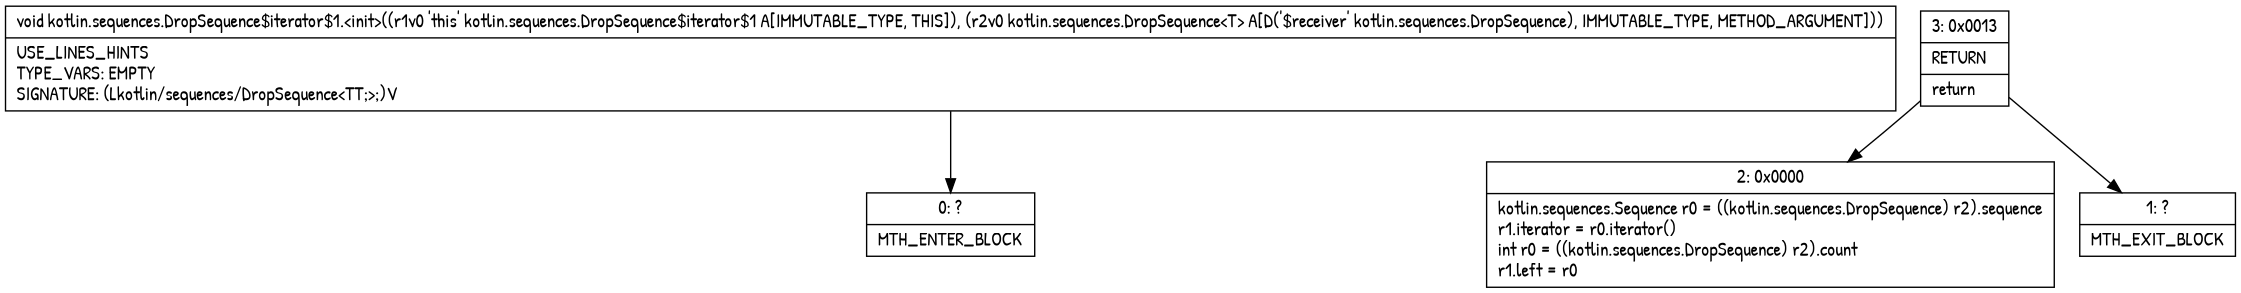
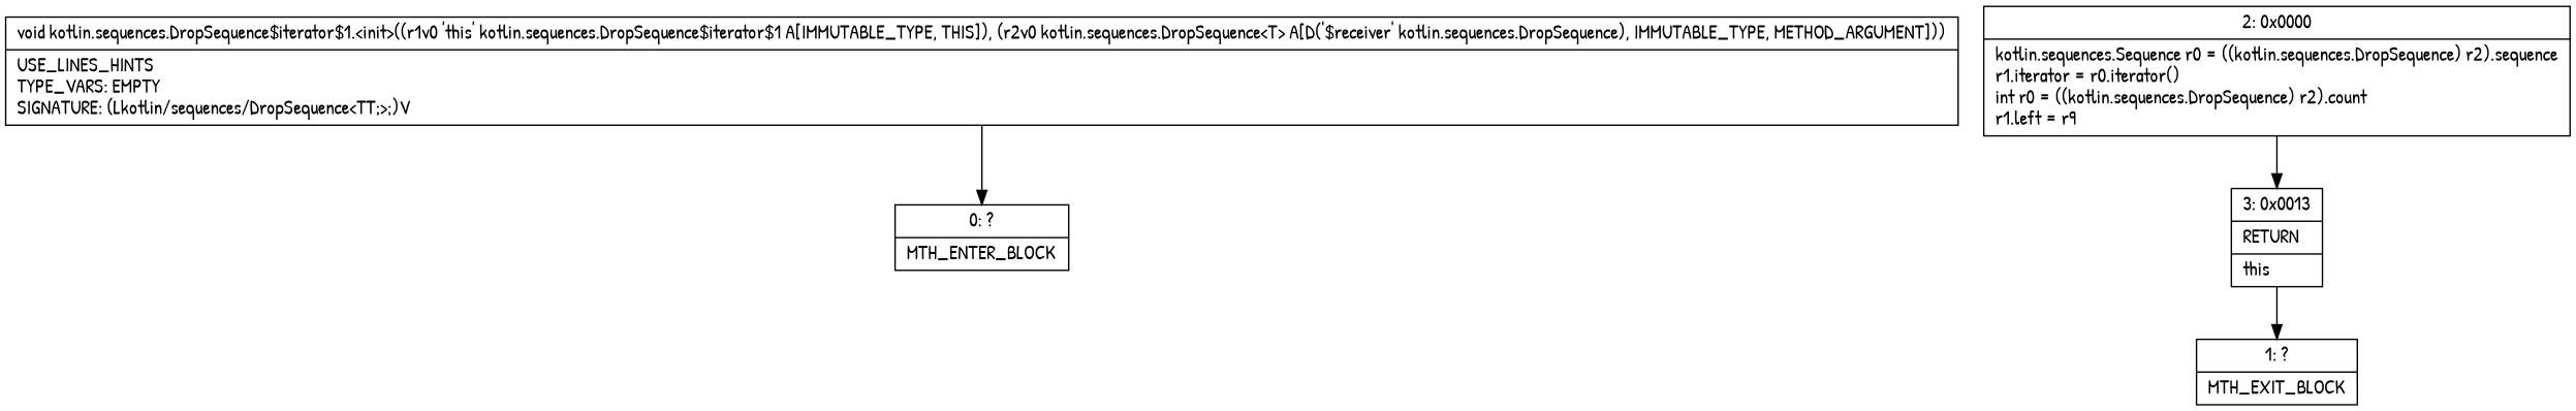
  digraph {
    fontname="Patrick Hand"
    node [fontname="Patrick Hand" shape=record]
    edge [fontname="Patrick Hand"]
    n1 [label="{0\:\ ?|MTH_ENTER_BLOCK\l}"]
-   n2 [label="{2\:\ 0x0000|kotlin.sequences.Sequence r0 = ((kotlin.sequences.DropSequence) r2).sequence\lr1.iterator = r0.iterator()\lint r0 = ((kotlin.sequences.DropSequence) r2).count\lr1.left = r0\l}"]
-   n3 [label="{3\:\ 0x0013|RETURN\l|return\l}"]
+   n2 [label="{2\:\ 0x0000|kotlin.sequences.Sequence r0 = ((kotlin.sequences.DropSequence) r2).sequence\lr1.iterator = r0.iterator()\lint r0 = ((kotlin.sequences.DropSequence) r2).count\lr1.left = r9\l}"]
+   n3 [label="{3\:\ 0x0013|RETURN\l|this\l}"]
    n4 [label="{1\:\ ?|MTH_EXIT_BLOCK\l}"]
    n5 [label="{void kotlin.sequences.DropSequence$iterator$1.\<init\>((r1v0 'this' kotlin.sequences.DropSequence$iterator$1 A[IMMUTABLE_TYPE, THIS]), (r2v0 kotlin.sequences.DropSequence\<T\> A[D('$receiver' kotlin.sequences.DropSequence), IMMUTABLE_TYPE, METHOD_ARGUMENT]))  | USE_LINES_HINTS\lTYPE_VARS: EMPTY\lSIGNATURE: (Lkotlin\/sequences\/DropSequence\<TT;\>;)V\l}"]
-   n3 -> n2
+   n2 -> n3
    n3 -> n4
    n5 -> n1
  }
